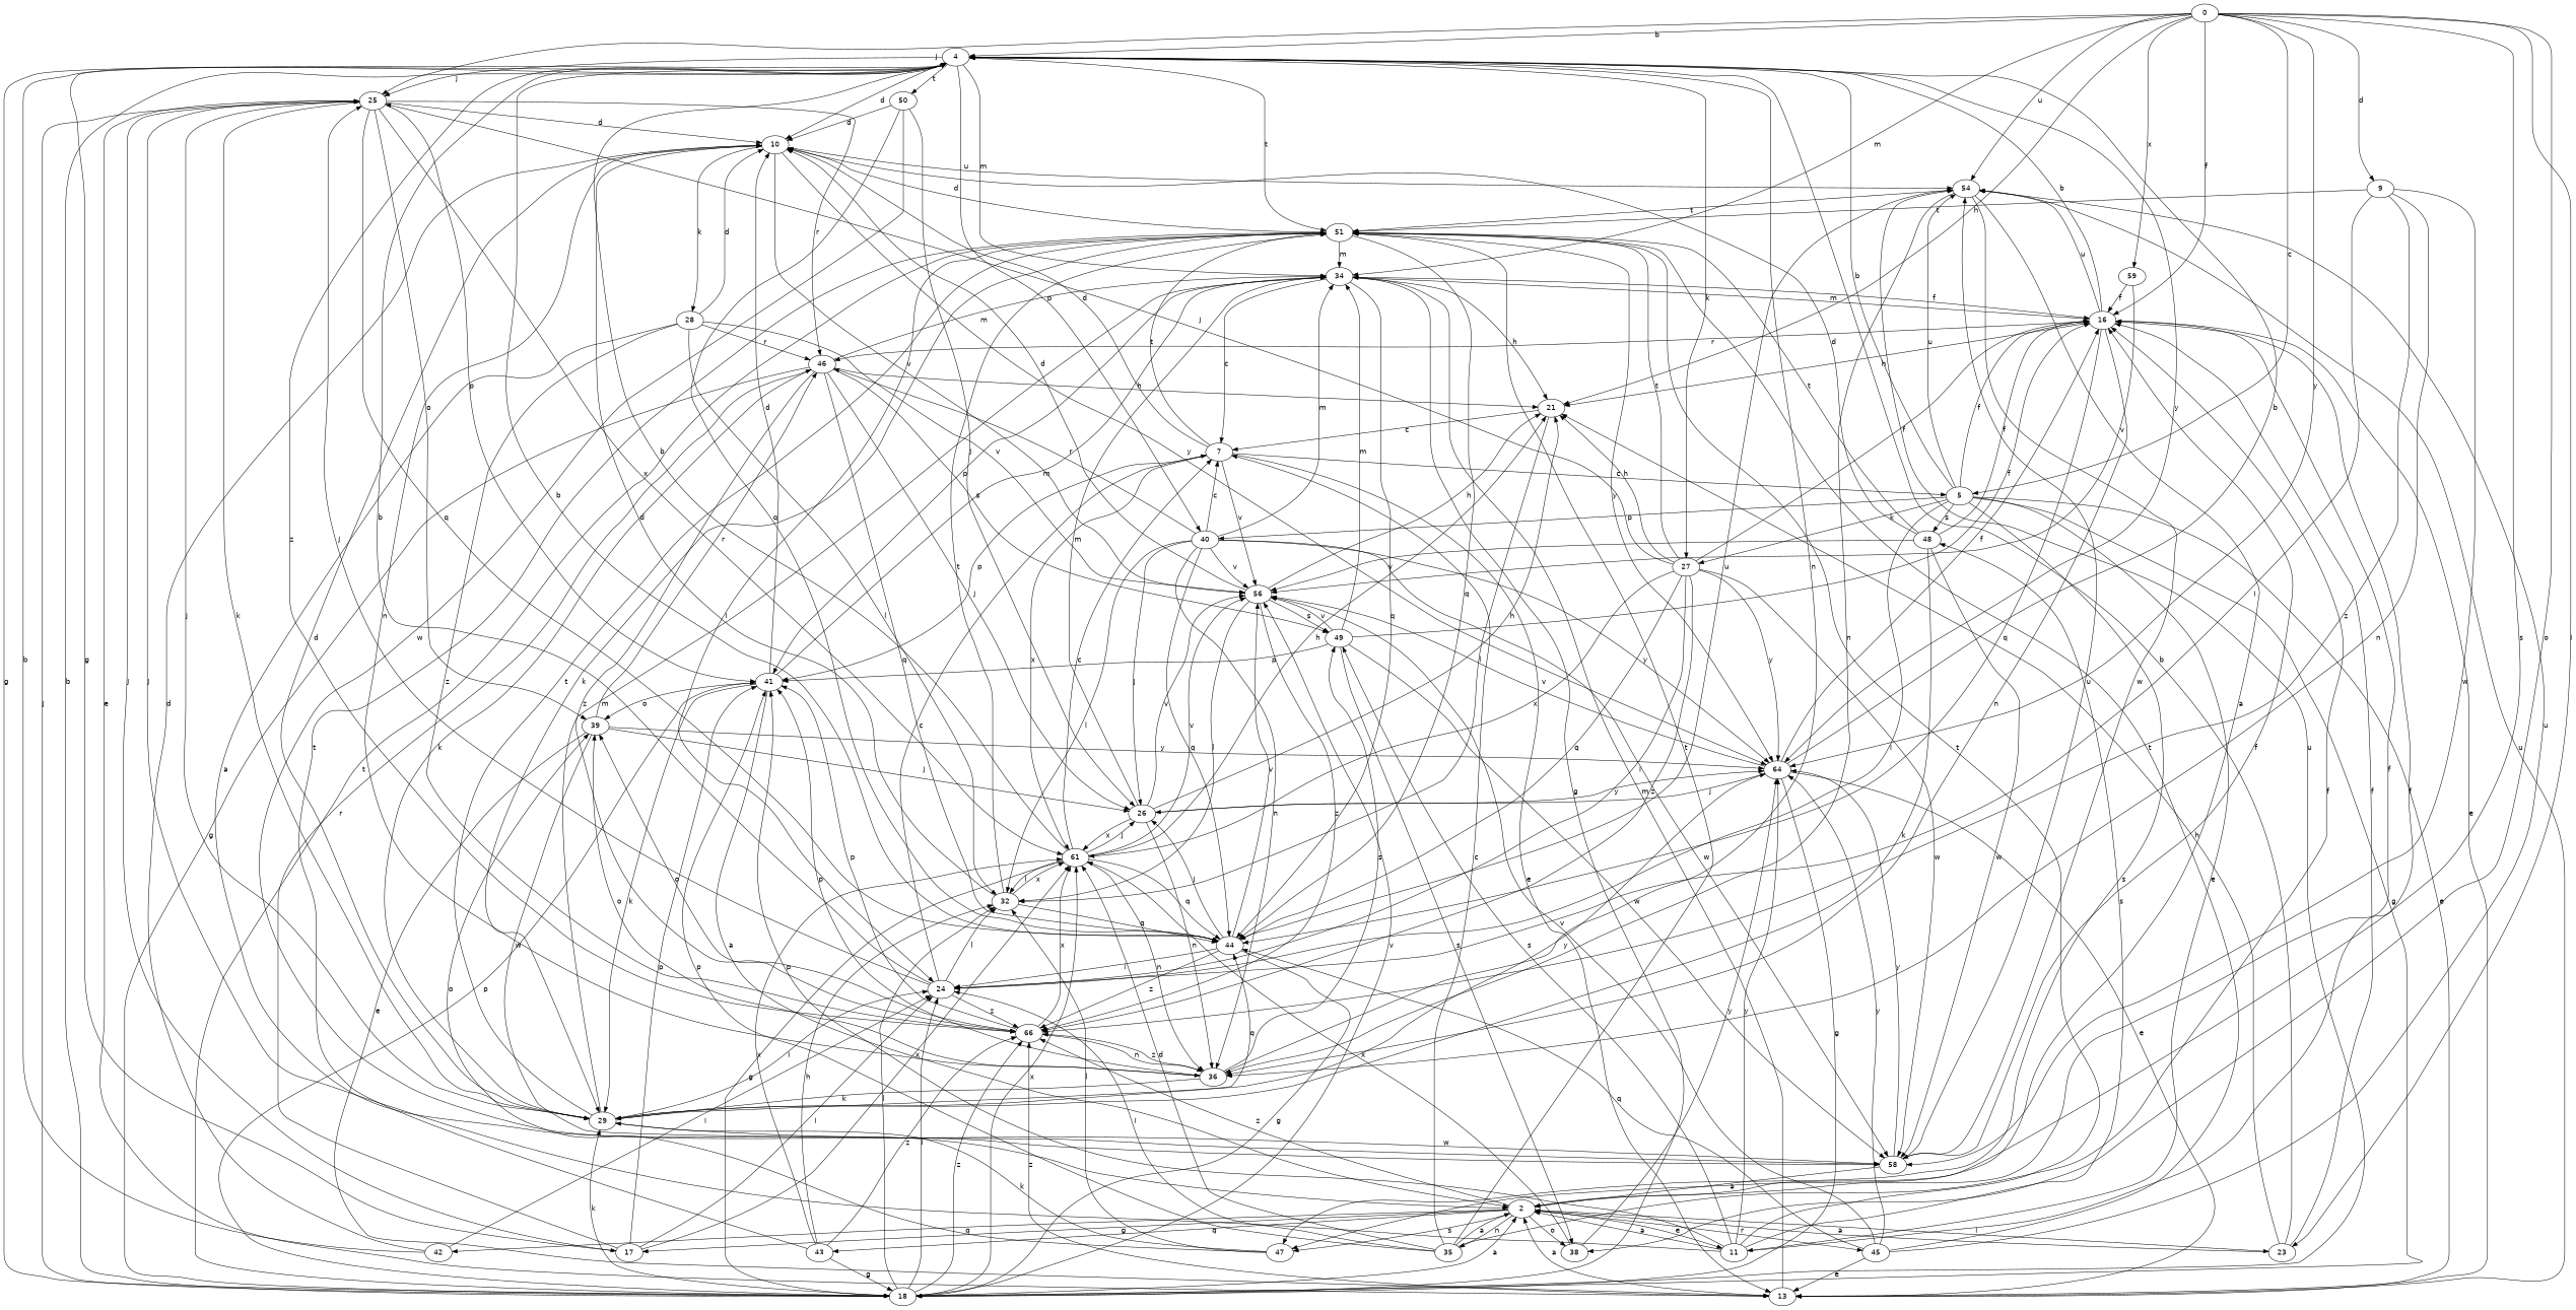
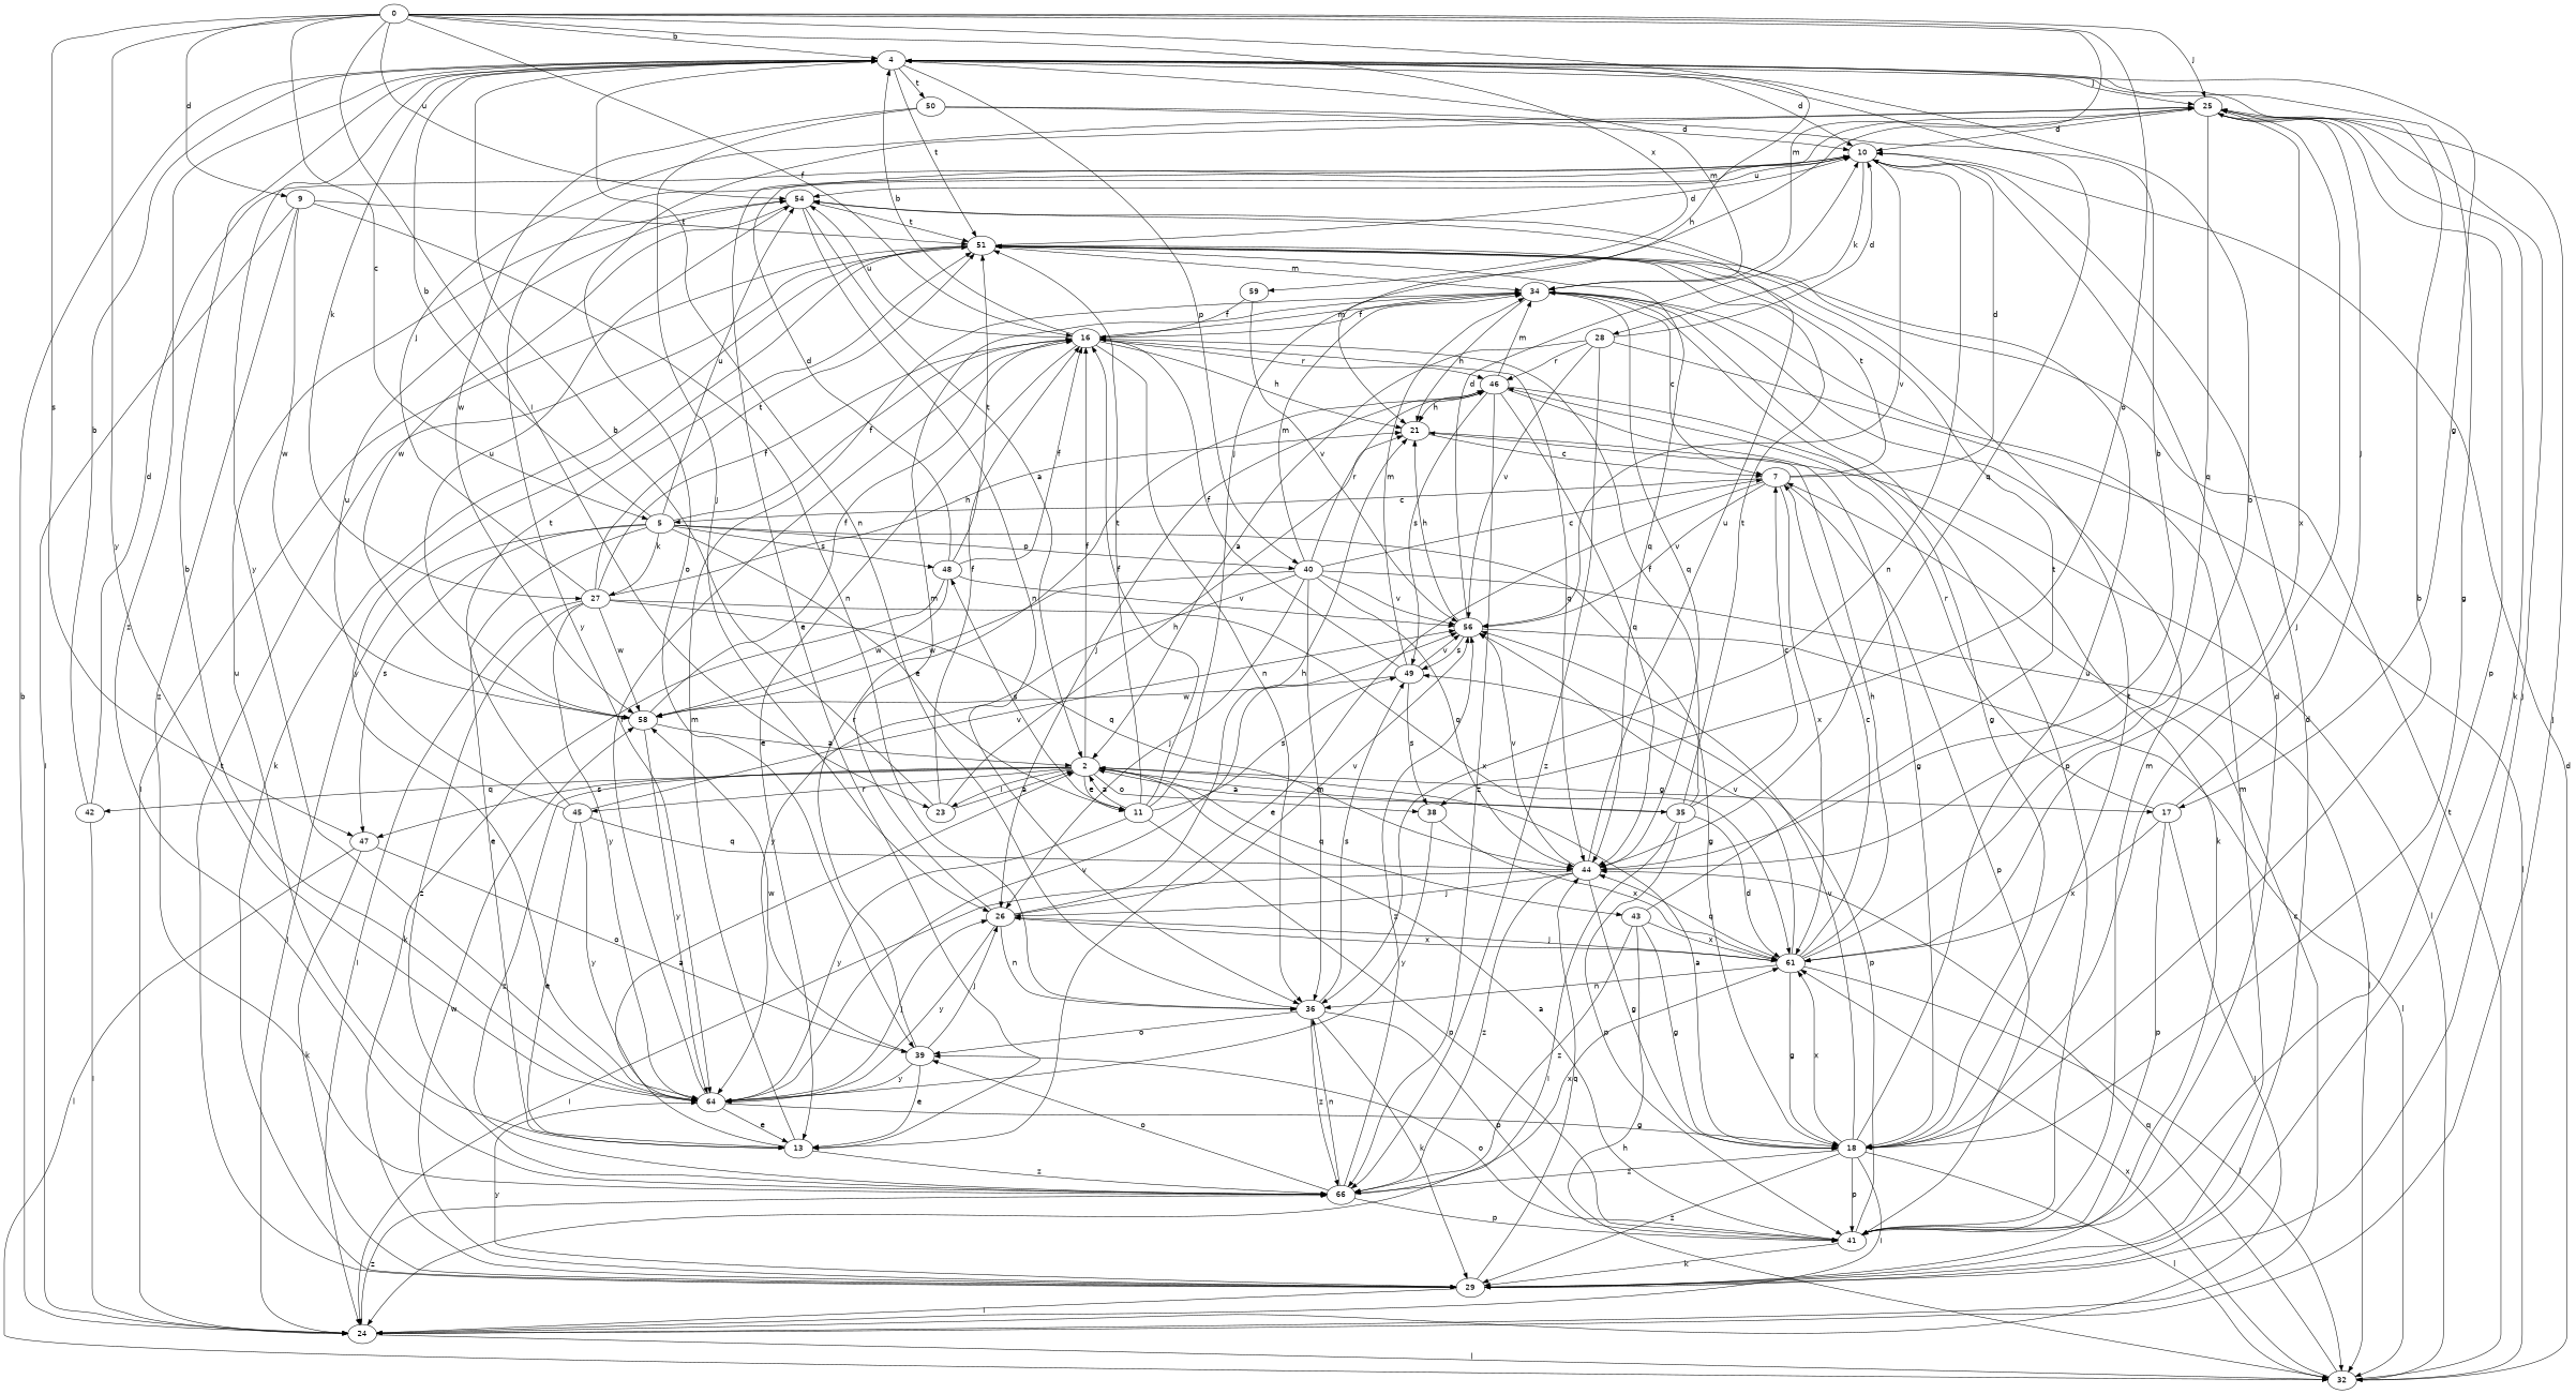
  strict digraph {
    fontname="DejaVu Sans"
    node [fontname="DejaVu Sans"]
    edge [fontname="DejaVu Sans"]
    0
    4
    5
    9
    16
    21
    23
    25
    34
    38
    47
    54
    59
    64
    17
    66
    10
    18
    27
    40
    50
    51
    11
    13
    24
    48
    36
    58
    44
    46
    7
    32
    2
    41
    61
    29
    39
    56
    26
    35
    42
    43
    45
    49
    28
    0 -> 4 [label=b]
    0 -> 5 [label=c]
    0 -> 9 [label=d]
    0 -> 16 [label=f]
    0 -> 21 [label=h]
    0 -> 23 [label=i]
    0 -> 25 [label=j]
    0 -> 34 [label=m]
    0 -> 38 [label=o]
    0 -> 47 [label=s]
    0 -> 54 [label=u]
    0 -> 59 [label=x]
    0 -> 64 [label=y]
    4 -> 25 [label=j]
    4 -> 34 [label=m]
    4 -> 64 [label=y]
    4 -> 17 [label=g]
    4 -> 66 [label=z]
    4 -> 10 [label=d]
    4 -> 18 [label=g]
    4 -> 27 [label=k]
    4 -> 40 [label=p]
    4 -> 50 [label=t]
    4 -> 51 [label=t]
    5 -> 4 [label=b]
    5 -> 16 [label=f]
    5 -> 47 [label=s]
    5 -> 54 [label=u]
    5 -> 18 [label=g]
    5 -> 27 [label=k]
    5 -> 40 [label=p]
    5 -> 11 [label=e]
    5 -> 13 [label=e]
    5 -> 24 [label=i]
    5 -> 48 [label=s]
    9 -> 66 [label=z]
    9 -> 51 [label=t]
    9 -> 24 [label=i]
    9 -> 36 [label=n]
    9 -> 58 [label=w]
    16 -> 4 [label=b]
    16 -> 21 [label=h]
    16 -> 34 [label=m]
    16 -> 54 [label=u]
    16 -> 13 [label=e]
    16 -> 36 [label=n]
    16 -> 44 [label=q]
    16 -> 46 [label=r]
    21 -> 7 [label=c]
    21 -> 32 [label=l]
    23 -> 4 [label=b]
    23 -> 16 [label=f]
    23 -> 21 [label=h]
    23 -> 2 [label=a]
    25 -> 10 [label=d]
    25 -> 13 [label=e]
    25 -> 44 [label=q]
-   25 -> 46 [label=r]
    25 -> 41 [label=p]
    25 -> 61 [label=x]
    25 -> 29 [label=k]
    25 -> 39 [label=o]
    34 -> 16 [label=f]
    34 -> 21 [label=h]
    34 -> 18 [label=g]
    34 -> 44 [label=q]
    34 -> 7 [label=c]
    34 -> 41 [label=p]
    38 -> 64 [label=y]
    38 -> 61 [label=x]
    47 -> 32 [label=l]
    47 -> 29 [label=k]
    47 -> 39 [label=o]
    54 -> 51 [label=t]
    54 -> 36 [label=n]
    54 -> 58 [label=w]
    54 -> 2 [label=a]
    59 -> 16 [label=f]
    59 -> 56 [label=v]
    64 -> 4 [label=b]
    64 -> 16 [label=f]
    64 -> 18 [label=g]
    64 -> 13 [label=e]
    64 -> 56 [label=v]
    64 -> 26 [label=j]
    17 -> 25 [label=j]
    17 -> 24 [label=i]
    17 -> 46 [label=r]
    17 -> 41 [label=p]
    17 -> 61 [label=x]
    66 -> 36 [label=n]
    66 -> 41 [label=p]
    66 -> 61 [label=x]
    66 -> 39 [label=o]
    10 -> 54 [label=u]
    10 -> 64 [label=y]
    10 -> 36 [label=n]
    10 -> 56 [label=v]
    10 -> 28 [label=k]
    18 -> 4 [label=b]
    18 -> 25 [label=j]
    18 -> 54 [label=u]
    18 -> 66 [label=z]
    18 -> 51 [label=t]
    18 -> 24 [label=i]
    18 -> 32 [label=l]
    18 -> 2 [label=a]
    18 -> 41 [label=p]
    18 -> 61 [label=x]
-   18 -> 29 [label=k]
+   18 -> 29 [label=z]
    18 -> 56 [label=v]
    27 -> 16 [label=f]
    27 -> 21 [label=h]
    27 -> 25 [label=j]
    27 -> 64 [label=y]
    27 -> 66 [label=z]
    27 -> 51 [label=t]
    27 -> 24 [label=i]
    27 -> 58 [label=w]
    27 -> 44 [label=q]
    27 -> 61 [label=x]
    40 -> 34 [label=m]
    40 -> 64 [label=y]
    40 -> 36 [label=n]
    40 -> 58 [label=w]
    40 -> 44 [label=q]
    40 -> 46 [label=r]
    40 -> 7 [label=c]
    40 -> 32 [label=l]
    40 -> 56 [label=v]
    40 -> 26 [label=j]
    50 -> 10 [label=d]
    50 -> 58 [label=w]
    50 -> 44 [label=q]
    50 -> 26 [label=j]
    51 -> 34 [label=m]
    51 -> 64 [label=y]
    51 -> 10 [label=d]
    51 -> 24 [label=i]
    51 -> 44 [label=q]
    51 -> 29 [label=k]
    11 -> 16 [label=f]
    11 -> 25 [label=j]
    11 -> 64 [label=y]
    11 -> 51 [label=t]
    11 -> 48 [label=s]
    11 -> 2 [label=a]
    11 -> 41 [label=p]
    11 -> 49 [label=s]
    13 -> 34 [label=m]
    13 -> 54 [label=u]
    13 -> 66 [label=z]
    13 -> 2 [label=a]
    24 -> 4 [label=b]
    24 -> 25 [label=j]
    24 -> 66 [label=z]
    24 -> 7 [label=c]
    24 -> 32 [label=l]
    48 -> 16 [label=f]
    48 -> 10 [label=d]
    48 -> 51 [label=t]
    48 -> 58 [label=w]
    48 -> 29 [label=k]
    48 -> 56 [label=v]
    36 -> 4 [label=n]
    36 -> 66 [label=z]
    36 -> 41 [label=p]
    36 -> 29 [label=k]
    36 -> 39 [label=o]
    36 -> 49 [label=s]
    58 -> 16 [label=f]
    58 -> 54 [label=u]
    58 -> 64 [label=y]
    58 -> 2 [label=a]
    44 -> 4 [label=b]
    44 -> 54 [label=u]
    44 -> 66 [label=z]
    44 -> 18 [label=g]
    44 -> 24 [label=i]
    44 -> 56 [label=v]
    44 -> 26 [label=j]
    46 -> 21 [label=h]
    46 -> 34 [label=m]
    46 -> 66 [label=z]
    46 -> 18 [label=g]
    46 -> 44 [label=q]
    46 -> 29 [label=k]
    46 -> 26 [label=j]
    46 -> 49 [label=s]
    7 -> 5 [label=c]
    7 -> 10 [label=d]
    7 -> 51 [label=t]
    7 -> 13 [label=e]
    7 -> 41 [label=p]
    7 -> 61 [label=x]
    7 -> 56 [label=v]
    32 -> 10 [label=d]
    32 -> 51 [label=t]
    32 -> 44 [label=q]
    32 -> 61 [label=x]
    2 -> 16 [label=f]
    2 -> 23 [label=i]
    2 -> 38 [label=o]
    2 -> 47 [label=s]
    2 -> 17 [label=g]
    2 -> 66 [label=z]
    2 -> 11 [label=e]
    2 -> 35 [label=n]
    2 -> 42 [label=q]
    2 -> 43 [label=q]
    2 -> 45 [label=r]
    41 -> 34 [label=m]
    41 -> 10 [label=d]
    41 -> 2 [label=a]
    41 -> 29 [label=k]
    41 -> 39 [label=o]
    61 -> 4 [label=b]
    61 -> 21 [label=h]
    61 -> 18 [label=g]
    61 -> 36 [label=n]
    61 -> 44 [label=q]
    61 -> 7 [label=c]
    61 -> 32 [label=l]
    61 -> 56 [label=v]
    61 -> 26 [label=j]
    29 -> 25 [label=j]
    29 -> 34 [label=m]
    29 -> 64 [label=y]
    29 -> 10 [label=d]
    29 -> 51 [label=t]
    29 -> 24 [label=i]
    29 -> 58 [label=w]
    29 -> 44 [label=q]
    39 -> 64 [label=y]
    39 -> 13 [label=e]
    39 -> 58 [label=w]
    39 -> 46 [label=r]
    39 -> 26 [label=j]
    56 -> 21 [label=h]
-   56 -> 66 [label=z]
+   66 -> 56 [label=z]
    56 -> 10 [label=d]
    56 -> 32 [label=l]
    56 -> 49 [label=s]
    26 -> 21 [label=h]
    26 -> 34 [label=m]
    26 -> 64 [label=y]
    26 -> 36 [label=n]
    26 -> 61 [label=x]
    26 -> 56 [label=v]
    35 -> 16 [label=f]
    35 -> 51 [label=t]
    35 -> 24 [label=i]
    35 -> 7 [label=c]
    35 -> 2 [label=a]
    35 -> 41 [label=p]
    35 -> 61 [label=d]
    42 -> 4 [label=b]
    42 -> 10 [label=d]
    42 -> 24 [label=i]
    43 -> 66 [label=z]
    43 -> 18 [label=g]
    43 -> 51 [label=t]
    43 -> 32 [label=h]
    43 -> 61 [label=x]
    45 -> 54 [label=u]
    45 -> 64 [label=y]
    45 -> 51 [label=t]
    45 -> 13 [label=e]
    45 -> 44 [label=q]
    45 -> 56 [label=v]
    49 -> 16 [label=f]
    49 -> 34 [label=m]
    49 -> 38 [label=s]
    49 -> 58 [label=w]
-   49 -> 41 [label=p]
+   41 -> 49 [label=p]
    49 -> 56 [label=v]
    28 -> 66 [label=z]
    28 -> 10 [label=d]
    28 -> 46 [label=r]
    28 -> 32 [label=l]
    28 -> 2 [label=a]
    28 -> 56 [label=v]
  }
